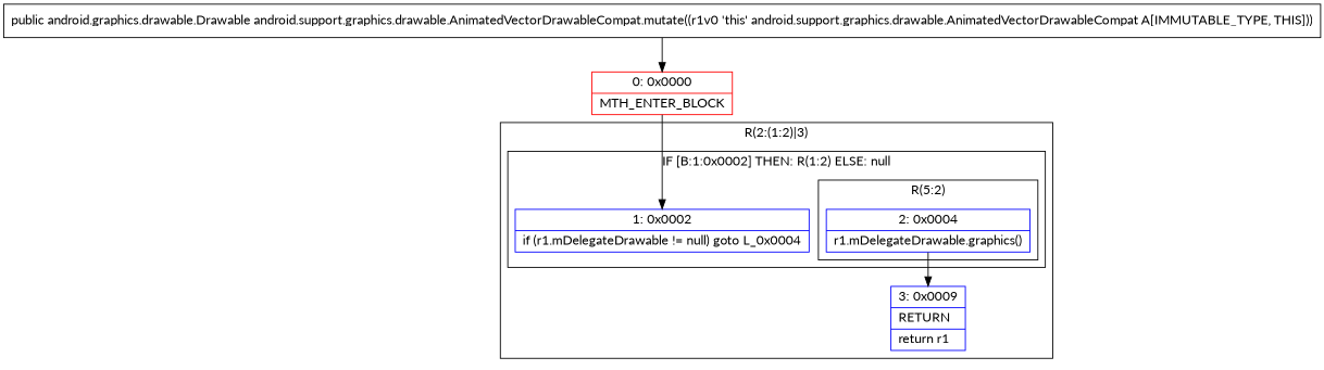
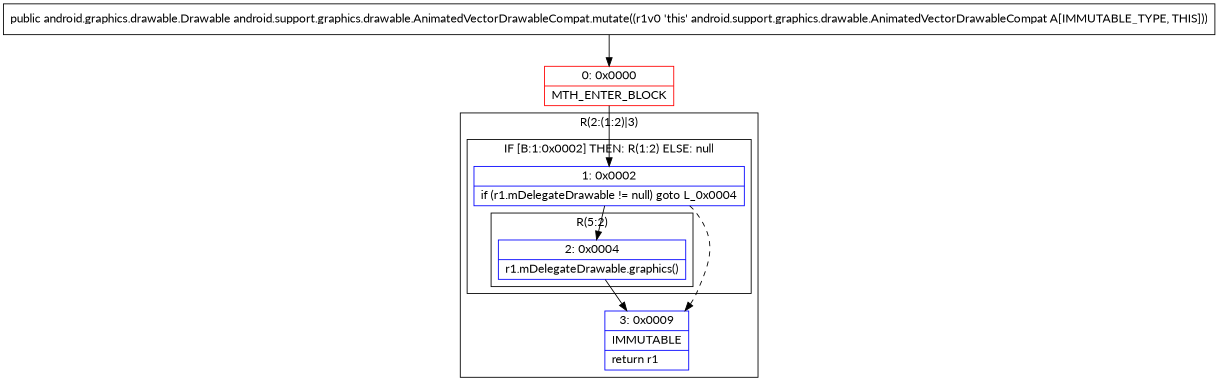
  digraph {
    fontname=Lato
    node [color=blue fontname=Lato shape=record]
    edge [fontname=Lato]
    n1 [label="{2\:\ 0x0004|r1.mDelegateDrawable.graphics()\l}"]
    n2 [label="{1\:\ 0x0002|if (r1.mDelegateDrawable != null) goto L_0x0004\l}"]
-   n3 [label="{3\:\ 0x0009|RETURN\l|return r1\l}"]
+   n3 [label="{3\:\ 0x0009|IMMUTABLE\l|return r1\l}"]
    n4 [color=red label="{0\:\ 0x0000|MTH_ENTER_BLOCK\l}"]
    n5 [label="{public android.graphics.drawable.Drawable android.support.graphics.drawable.AnimatedVectorDrawableCompat.mutate((r1v0 'this' android.support.graphics.drawable.AnimatedVectorDrawableCompat A[IMMUTABLE_TYPE, THIS])) }" color=""]
    subgraph cluster_1 {
      label="R(2:(1:2)|3)"
      n3
      subgraph cluster_2 {
        label="IF [B:1:0x0002] THEN: R(1:2) ELSE: null"
        n2
        subgraph cluster_3 {
          label="R(5:2)"
          n1
        }
      }
    }
    n1 -> n3
+   n2 -> n1
+   n2 -> n3 [style=dashed]
    n4 -> n2
    n5 -> n4
  }
